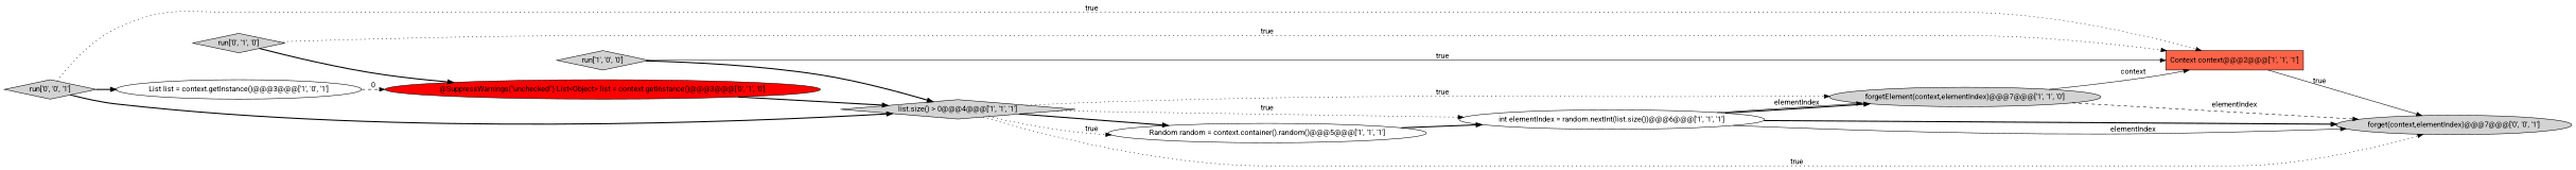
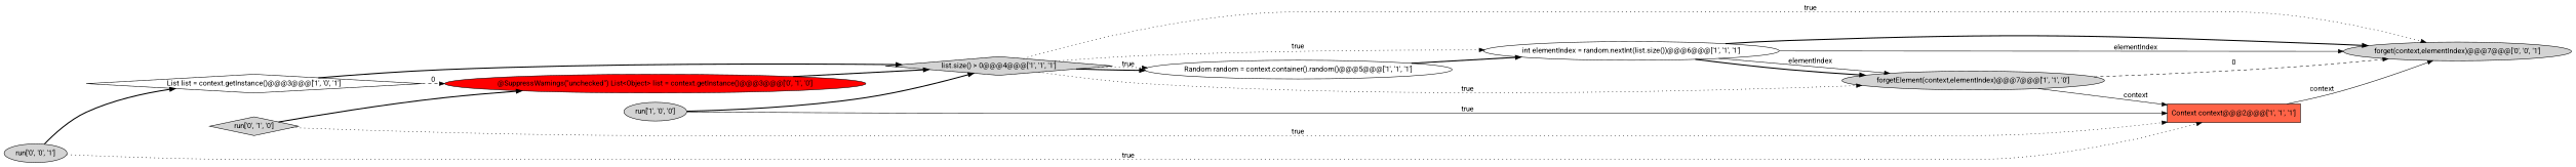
  digraph {
    fontname=Roboto
    rankdir=LR
    node [fillcolor=lightgray fontname=Roboto shape=ellipse style=filled]
    edge [fontname=Roboto style=bold]
-   n1 [fillcolor=white label="List list = context.getInstance()@@@3@@@['1', '0', '1']"]
+   n1 [fillcolor=white label="List list = context.getInstance()@@@3@@@['1', '0', '1']" shape=diamond]
    n2 [fillcolor=red label="@SuppressWarnings(\"unchecked\") List<Object> list = context.getInstance()@@@3@@@['0', '1', '0']"]
    n3 [label="list.size() > 0@@@4@@@['1', '1', '1']" shape=diamond]
    n4 [fillcolor=white label="Random random = context.container().random()@@@5@@@['1', '1', '1']"]
    n5 [fillcolor=white label="int elementIndex = random.nextInt(list.size())@@@6@@@['1', '1', '1']"]
    n6 [label="forget(context,elementIndex)@@@7@@@['0', '0', '1']"]
    n7 [label="forgetElement(context,elementIndex)@@@7@@@['1', '1', '0']"]
-   n8 [label="run['1', '0', '0']" shape=diamond]
+   n8 [label="run['1', '0', '0']"]
    n9 [fillcolor=tomato label="Context context@@@2@@@['1', '1', '1']" shape=box]
    n10 [label="run['0', '1', '0']" shape=diamond]
-   n11 [label="run['0', '0', '1']" shape=diamond]
+   n11 [label="run['0', '0', '1']"]
    n1 -> n2 [label=0 style=dashed]
-   n11 -> n3
+   n1 -> n3
    n2 -> n3
    n3 -> n4 [label=true style=dotted]
    n3 -> n4
    n3 -> n5 [label=true style=dotted]
    n3 -> n6 [label=true style=dotted]
    n3 -> n7 [label=true style=dotted]
    n4 -> n5
    n5 -> n6
    n5 -> n6 [label=elementIndex style=solid]
    n5 -> n7 [label=elementIndex style=solid]
    n5 -> n7
-   n7 -> n6 [label=elementIndex style=dashed]
+   n7 -> n6 [label=0 style=dashed]
    n7 -> n9 [label=context style=solid]
    n8 -> n3
    n8 -> n9 [label=true style=solid]
-   n9 -> n6 [label=true style=solid]
+   n9 -> n6 [label=context style=solid]
    n10 -> n2
    n10 -> n9 [label=true style=dotted]
    n11 -> n1
    n11 -> n9 [label=true style=dotted]
  }
